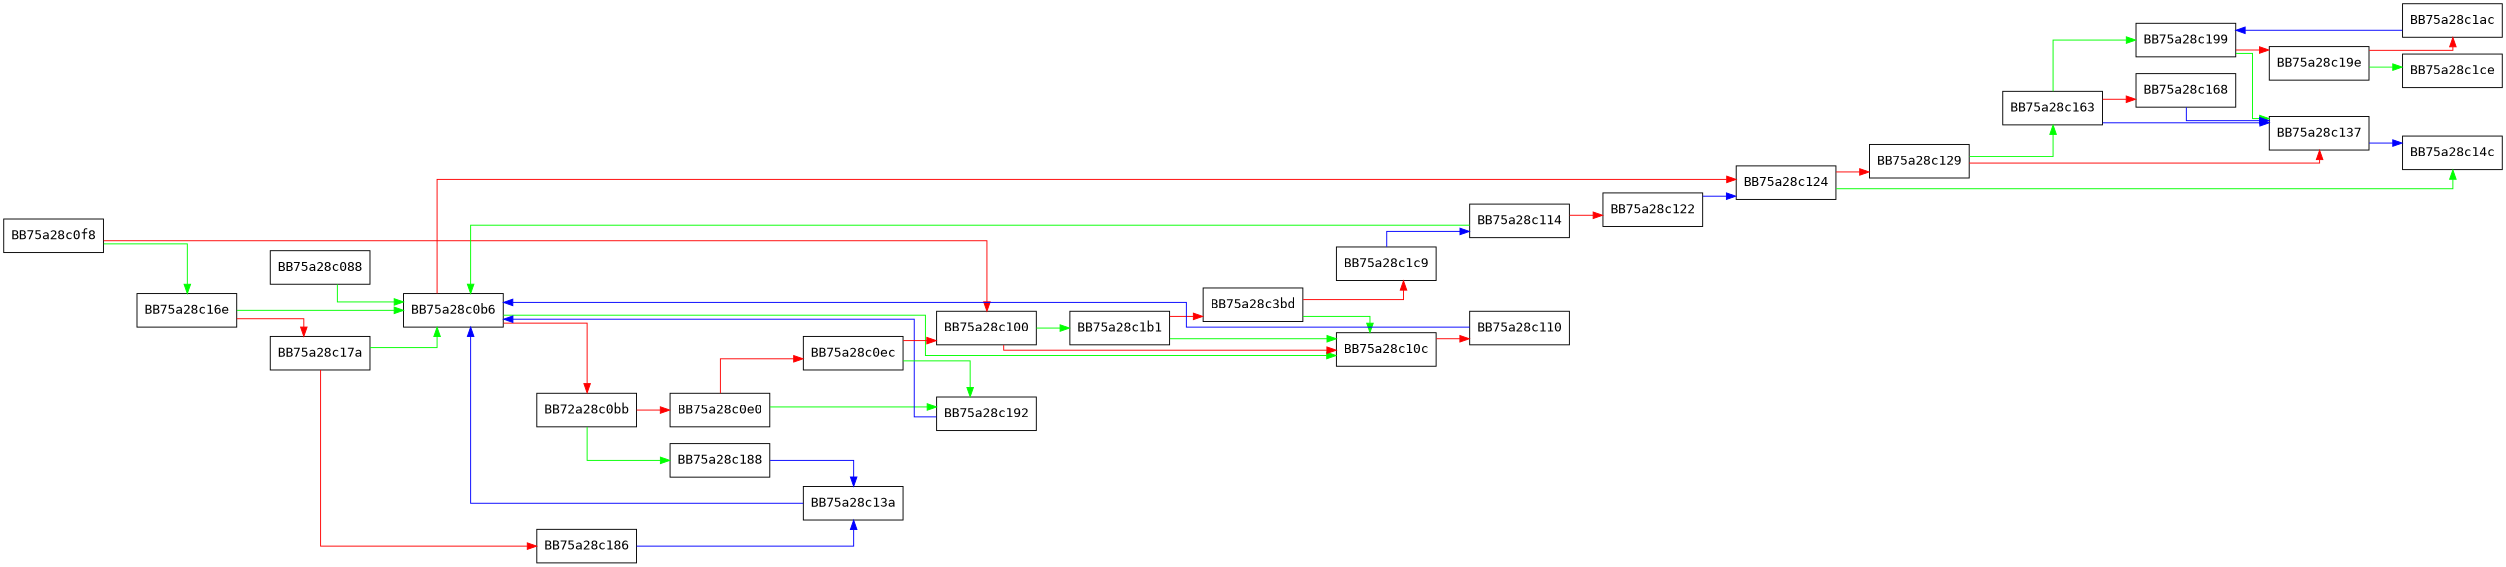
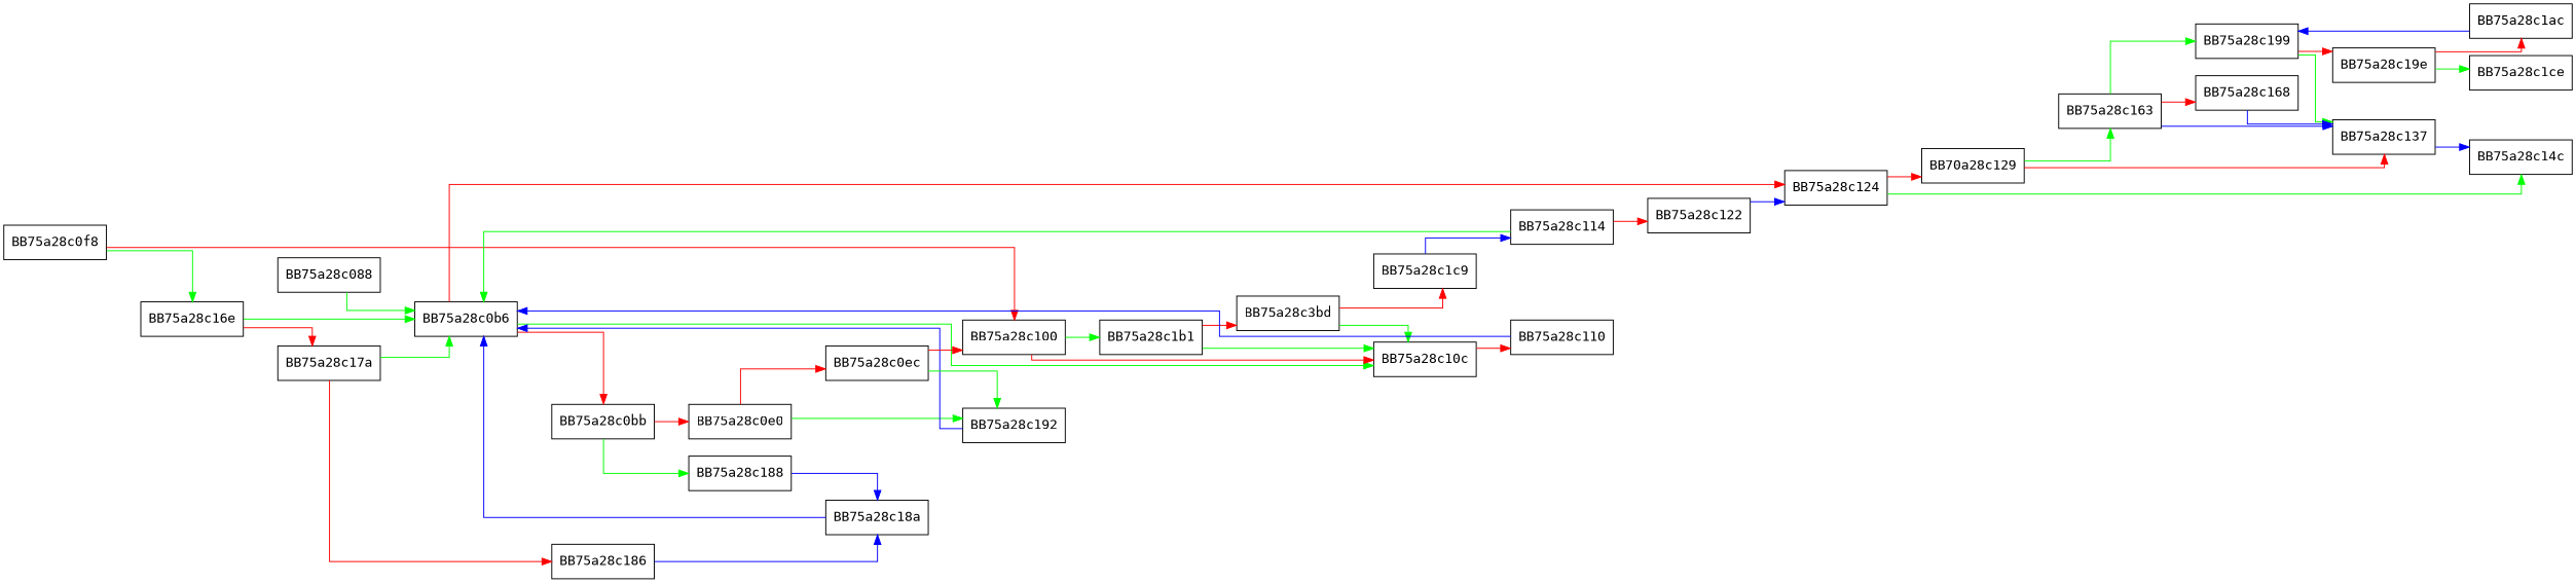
  digraph {
    fontname="DejaVu Sans Mono"
    rankdir=LR
    splines=ortho
    node [fontname="DejaVu Sans Mono" shape=box]
    edge [color=red fontname="DejaVu Sans Mono"]
    BB75a28c088
    BB75a28c0b6
    BB75a28c124
-   BB75a28c0bb [label=BB72a28c0bb]
+   BB75a28c0bb
    BB75a28c10c
    BB75a28c14c
-   BB75a28c129
+   BB75a28c129 [label=BB70a28c129]
    BB75a28c188
    BB75a28c0e0
    BB75a28c163
    BB75a28c137
-   BB75a28c18a [label=BB75a28c13a]
+   BB75a28c18a
    BB75a28c192
    BB75a28c0ec
    BB75a28c100
    BB75a28c0f8
    BB75a28c16e
    BB75a28c17a
    BB75a28c1b1
    BB75a28c186
    n21 [label=BB75a28c3bd]
    BB75a28c110
    BB75a28c1c9
    BB75a28c114
    BB75a28c122
    BB75a28c199
    BB75a28c168
    BB75a28c19e
    BB75a28c1ce
    BB75a28c1ac
    BB75a28c088 -> BB75a28c0b6 [color=green]
    BB75a28c0b6 -> BB75a28c124
    BB75a28c0b6 -> BB75a28c0bb
    BB75a28c0b6 -> BB75a28c10c [color=green]
    BB75a28c124 -> BB75a28c14c [color=green]
    BB75a28c124 -> BB75a28c129
    BB75a28c0bb -> BB75a28c188 [color=green]
    BB75a28c0bb -> BB75a28c0e0
    BB75a28c10c -> BB75a28c110
    BB75a28c129 -> BB75a28c163 [color=green]
    BB75a28c129 -> BB75a28c137
    BB75a28c188 -> BB75a28c18a [color=blue]
    BB75a28c0e0 -> BB75a28c192 [color=green]
    BB75a28c0e0 -> BB75a28c0ec
    BB75a28c163 -> BB75a28c137 [color=blue]
    BB75a28c163 -> BB75a28c199 [color=green]
    BB75a28c163 -> BB75a28c168
    BB75a28c137 -> BB75a28c14c [color=blue]
    BB75a28c18a -> BB75a28c0b6 [color=blue]
    BB75a28c192 -> BB75a28c0b6 [color=blue]
    BB75a28c0ec -> BB75a28c192 [color=green]
    BB75a28c0ec -> BB75a28c100
    BB75a28c100 -> BB75a28c10c
    BB75a28c100 -> BB75a28c1b1 [color=green]
    BB75a28c0f8 -> BB75a28c100
    BB75a28c0f8 -> BB75a28c16e [color=green]
    BB75a28c16e -> BB75a28c0b6 [color=green]
    BB75a28c16e -> BB75a28c17a
    BB75a28c17a -> BB75a28c0b6 [color=green]
    BB75a28c17a -> BB75a28c186
    BB75a28c1b1 -> BB75a28c10c [color=green]
    BB75a28c1b1 -> n21
    BB75a28c186 -> BB75a28c18a [color=blue]
    n21 -> BB75a28c10c [color=green]
    n21 -> BB75a28c1c9
    BB75a28c110 -> BB75a28c0b6 [color=blue]
    BB75a28c1c9 -> BB75a28c114 [color=blue]
    BB75a28c114 -> BB75a28c0b6 [color=green]
    BB75a28c114 -> BB75a28c122
    BB75a28c122 -> BB75a28c124 [color=blue]
    BB75a28c199 -> BB75a28c137 [color=green]
    BB75a28c199 -> BB75a28c19e
    BB75a28c168 -> BB75a28c137 [color=blue]
    BB75a28c19e -> BB75a28c1ce [color=green]
    BB75a28c19e -> BB75a28c1ac
    BB75a28c1ac -> BB75a28c199 [color=blue]
  }
